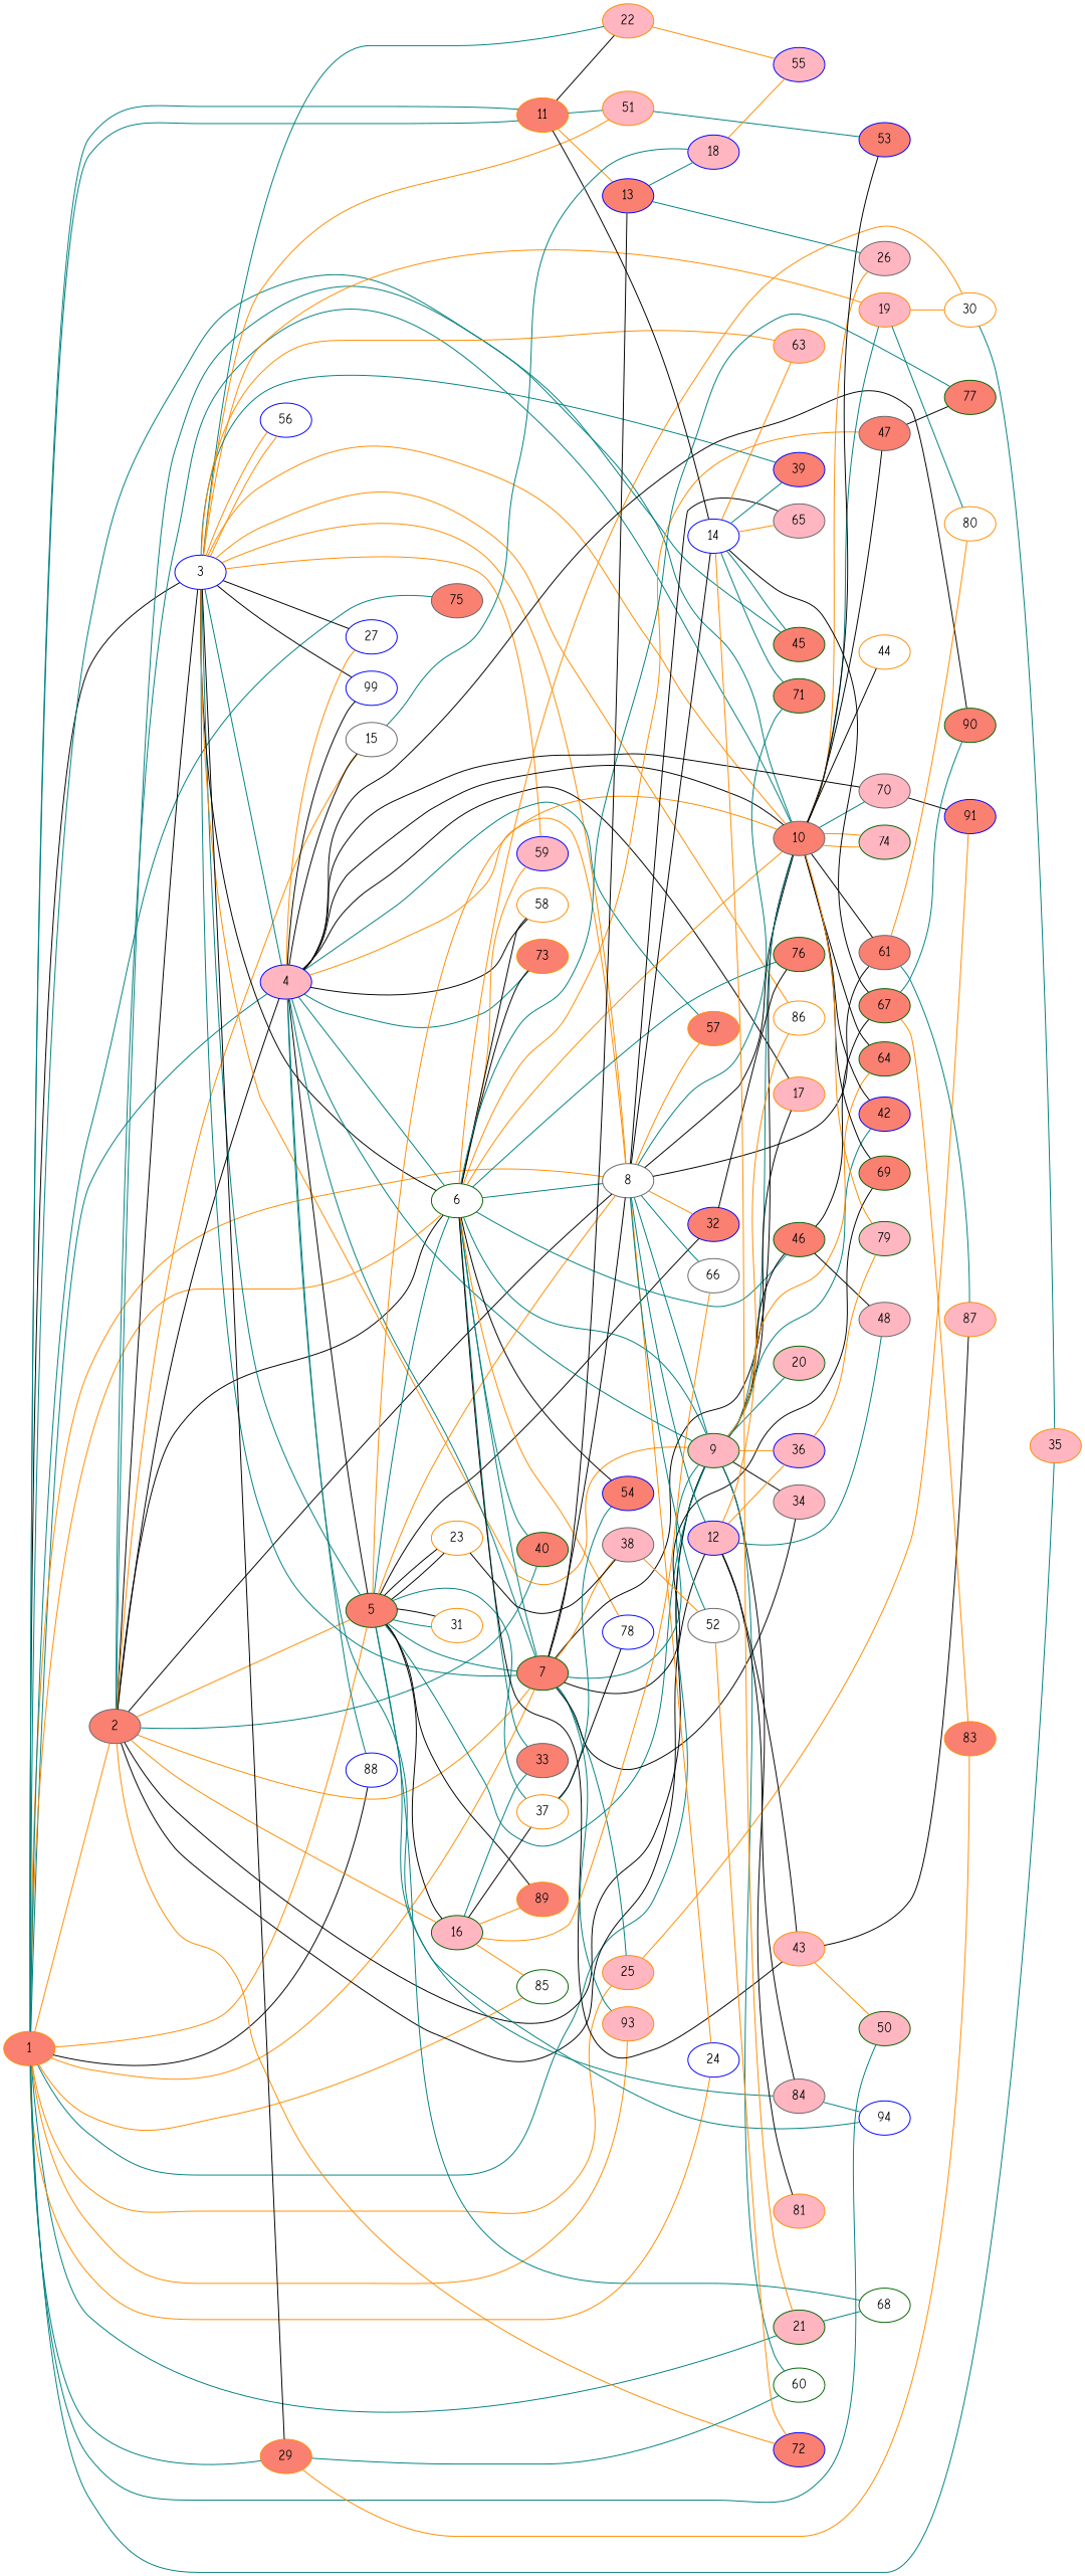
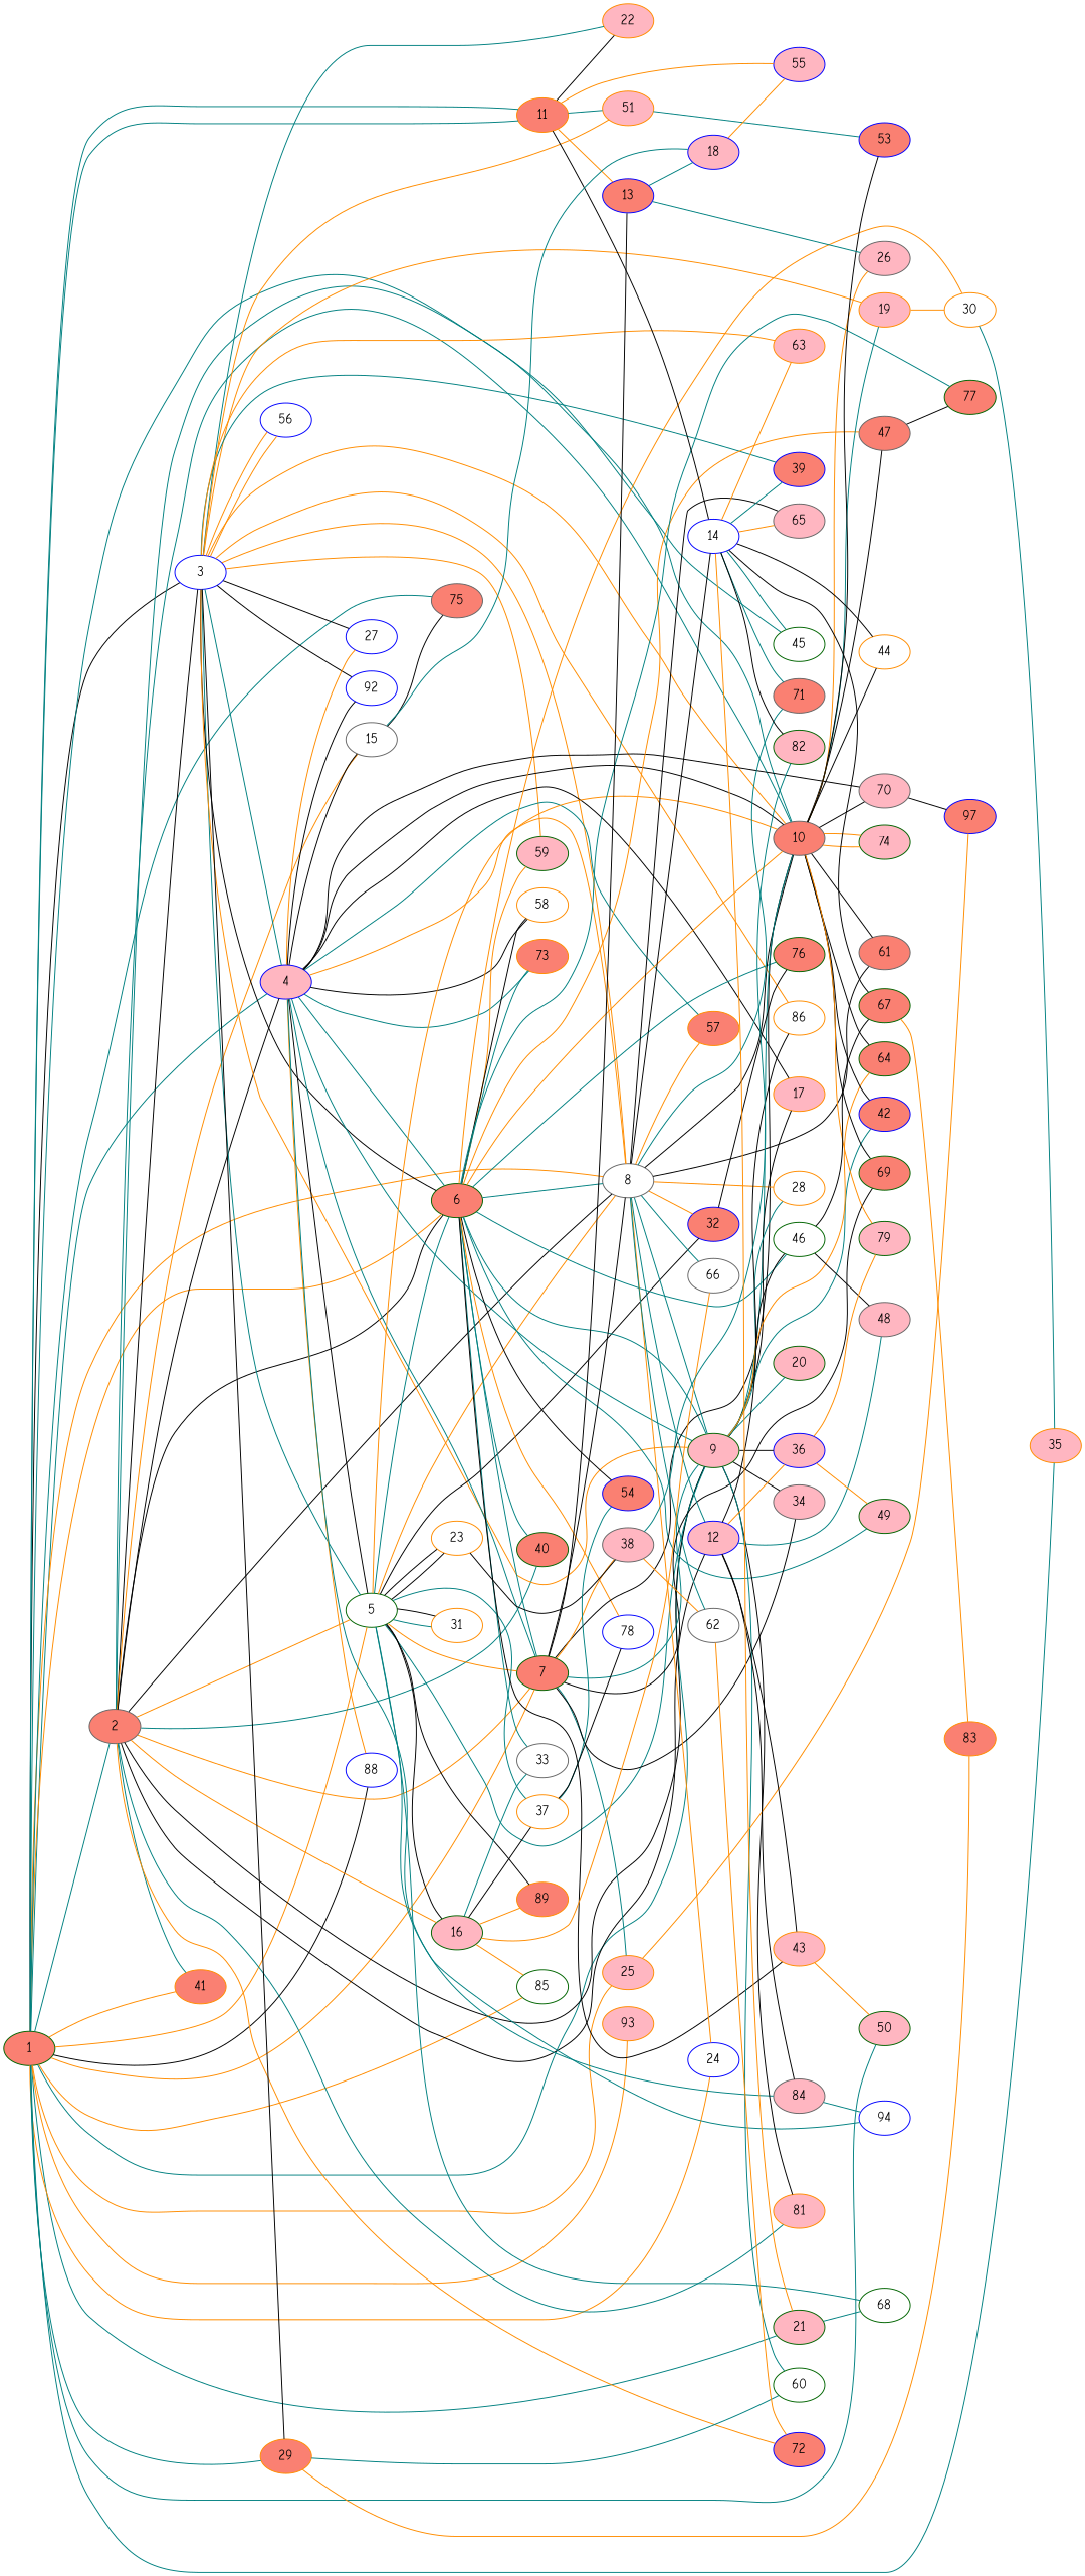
  graph {
    fontname="Comic Neue"
    rankdir=LR
    node [color=darkorange fillcolor=salmon fontname="Comic Neue" style=filled]
    edge [color=teal fontname="Comic Neue"]
-   1
+   1 [color=darkgreen]
    2 [color=gray40]
    3 [color=blue fillcolor=white]
    4 [color=blue fillcolor=lightpink]
-   5 [color=darkgreen]
-   6 [color=darkgreen fillcolor=white]
+   5 [color=darkgreen fillcolor=white]
+   6 [color=darkgreen]
    7 [color=darkgreen]
    8 [color=gray40 fillcolor=white]
    9 [color=darkgreen fillcolor=lightpink]
    10 [color=gray40]
    11
    21 [color=darkgreen fillcolor=lightpink]
    24 [color=blue fillcolor=white]
    25 [fillcolor=lightpink]
    29
    35 [fillcolor=lightpink]
+   41
    50 [color=darkgreen fillcolor=lightpink]
    75 [color=gray40]
    85 [color=darkgreen fillcolor=white]
    88 [color=blue fillcolor=white]
    93 [fillcolor=lightpink]
    12 [color=blue fillcolor=lightpink]
    15 [color=gray40 fillcolor=white]
    16 [color=darkgreen fillcolor=lightpink]
    40 [color=darkgreen]
-   45 [color=darkgreen]
+   45 [color=darkgreen fillcolor=white]
    72 [color=blue]
    81 [fillcolor=lightpink]
    19 [fillcolor=lightpink]
    22 [fillcolor=lightpink]
    27 [color=blue fillcolor=white]
    39 [color=blue]
    51 [fillcolor=lightpink]
    56 [color=blue fillcolor=white]
-   59 [color=blue fillcolor=lightpink]
+   59 [color=darkgreen fillcolor=lightpink]
    63 [fillcolor=lightpink]
    86 [fillcolor=white]
-   92 [color=blue fillcolor=white label=99]
+   92 [color=blue fillcolor=white]
    17 [fillcolor=lightpink]
    57
    58 [fillcolor=white]
    70 [color=gray40 fillcolor=lightpink]
    73
    84 [color=gray40 fillcolor=lightpink]
-   90 [color=darkgreen]
    23 [fillcolor=white]
    31 [fillcolor=white]
    32 [color=blue]
    37 [fillcolor=white]
    68 [color=darkgreen fillcolor=white]
    89
    94 [color=blue fillcolor=white]
    30 [fillcolor=white]
-   33 [color=gray40]
+   33 [color=gray40 fillcolor=white]
    43 [fillcolor=lightpink]
-   46 [color=darkgreen]
+   46 [color=darkgreen fillcolor=white]
    47 [color=gray40]
+   49 [color=darkgreen fillcolor=lightpink]
    54 [color=blue]
    76 [color=darkgreen]
    77 [color=darkgreen]
    78 [color=blue fillcolor=white]
    13 [color=blue]
    34 [color=gray40 fillcolor=lightpink]
    38 [color=gray40 fillcolor=lightpink]
    69 [color=darkgreen]
    14 [color=blue fillcolor=white]
-   52 [color=gray40 fillcolor=white]
+   28 [fillcolor=white]
+   52 [color=gray40 fillcolor=white label=62]
    61 [color=gray40]
    65 [color=gray40 fillcolor=lightpink]
    66 [color=gray40 fillcolor=white]
-   71 [color=darkgreen]
+   71 [color=gray40]
    20 [color=darkgreen fillcolor=lightpink]
    36 [color=blue fillcolor=lightpink]
    42 [color=blue]
    60 [color=darkgreen fillcolor=white]
    64 [color=darkgreen]
    26 [color=gray40 fillcolor=lightpink]
    44 [fillcolor=white]
    53 [color=blue]
    74 [color=darkgreen fillcolor=lightpink]
    79 [color=darkgreen fillcolor=lightpink]
    55 [color=blue fillcolor=lightpink]
-   91 [color=blue]
+   91 [color=blue label=97]
    83
    48 [color=gray40 fillcolor=lightpink]
    18 [color=blue fillcolor=lightpink]
-   80 [fillcolor=white]
-   87 [fillcolor=lightpink]
    67 [color=darkgreen]
-   1 -- 2 [color=darkorange]
+   82 [color=darkgreen fillcolor=lightpink]
+   1 -- 2
    1 -- 3 [color=black]
    1 -- 4
    1 -- 5 [color=darkorange]
    1 -- 6 [color=darkorange]
    1 -- 7 [color=darkorange]
    1 -- 8 [color=darkorange]
    1 -- 9
    1 -- 10
    1 -- 11
    1 -- 11
    1 -- 21
    1 -- 24 [color=darkorange]
    1 -- 25 [color=darkorange]
    1 -- 29
    1 -- 35
+   1 -- 41 [color=darkorange]
    1 -- 50
    1 -- 75
    1 -- 85 [color=darkorange]
    1 -- 88 [color=black]
    1 -- 93 [color=darkorange]
    2 -- 3 [color=black]
    2 -- 4 [color=black]
    2 -- 5 [color=darkorange]
    2 -- 6 [color=black]
    2 -- 7 [color=darkorange]
    2 -- 8 [color=black]
    2 -- 9 [color=black]
    2 -- 10
+   2 -- 41
    2 -- 12 [color=black]
    2 -- 15 [color=darkorange]
    2 -- 16 [color=darkorange]
    2 -- 40
    2 -- 45
    2 -- 72 [color=darkorange]
+   2 -- 81
    3 -- 4
    3 -- 5
    3 -- 6 [color=black]
-   3 -- 7
    3 -- 8 [color=darkorange]
    3 -- 9 [color=darkorange]
    3 -- 10 [color=darkorange]
    3 -- 29 [color=black]
    3 -- 19 [color=darkorange]
    3 -- 22
    3 -- 27 [color=black]
    3 -- 39
    3 -- 51 [color=darkorange]
    3 -- 56 [color=darkorange]
    3 -- 56 [color=darkorange]
    3 -- 59 [color=darkorange]
    3 -- 63 [color=darkorange]
    3 -- 86 [color=darkorange]
    3 -- 92 [color=black]
    4 -- 5 [color=black]
    4 -- 6
    4 -- 7
    4 -- 8 [color=darkorange]
    4 -- 9
    4 -- 10 [color=black]
-   4 -- 88
+   4 -- 88 [color=darkorange]
    4 -- 15 [color=black]
    4 -- 27 [color=darkorange]
    4 -- 92 [color=black]
    4 -- 17 [color=black]
    4 -- 57
    4 -- 58 [color=black]
    4 -- 70 [color=black]
    4 -- 73
    4 -- 84
-   4 -- 90 [color=black]
    5 -- 6
-   5 -- 7
+   5 -- 7 [color=darkorange]
    5 -- 8 [color=darkorange]
    5 -- 9
    5 -- 10 [color=darkorange]
    5 -- 16 [color=black]
    5 -- 23 [color=black]
    5 -- 23 [color=black]
    5 -- 31
    5 -- 31 [color=black]
    5 -- 32 [color=black]
    5 -- 37
    5 -- 68
    5 -- 89 [color=black]
    5 -- 94
    6 -- 7
    6 -- 8
    6 -- 9
    6 -- 10 [color=darkorange]
    6 -- 40
    6 -- 59 [color=darkorange]
    6 -- 58 [color=black]
-   6 -- 73 [color=black]
+   6 -- 73
    6 -- 30 [color=darkorange]
    6 -- 33
    6 -- 43 [color=black]
    6 -- 46
    6 -- 47 [color=darkorange]
+   6 -- 49
    6 -- 54 [color=black]
    6 -- 76
    6 -- 77
    6 -- 78 [color=darkorange]
    7 -- 8 [color=black]
    7 -- 9
    7 -- 10 [color=black]
    7 -- 25
-   7 -- 93
    7 -- 13 [color=black]
    7 -- 34 [color=black]
    7 -- 38 [color=darkorange]
    7 -- 69 [color=black]
    8 -- 9
    8 -- 10 [color=black]
    8 -- 24 [color=darkorange]
    8 -- 12
    8 -- 57 [color=darkorange]
    8 -- 32 [color=darkorange]
    8 -- 14 [color=black]
+   8 -- 28 [color=darkorange]
    8 -- 52
    8 -- 61 [color=black]
    8 -- 65 [color=black]
    8 -- 66
    8 -- 71
    9 -- 10
    9 -- 81 [color=black]
    9 -- 17 [color=black]
    9 -- 46 [color=black]
    9 -- 34 [color=black]
+   9 -- 28
    9 -- 20
-   9 -- 36 [color=darkorange]
+   9 -- 36 [color=black]
    9 -- 42
    9 -- 60
    9 -- 64 [color=darkorange]
    10 -- 19
-   10 -- 70
+   10 -- 70 [color=black]
    10 -- 47 [color=black]
    10 -- 69 [color=black]
    10 -- 61 [color=black]
    10 -- 42 [color=black]
    10 -- 64 [color=black]
    10 -- 26 [color=darkorange]
    10 -- 44 [color=black]
    10 -- 53 [color=black]
    10 -- 74 [color=darkorange]
    10 -- 74 [color=darkorange]
    10 -- 79 [color=darkorange]
    11 -- 22 [color=black]
    11 -- 51
    11 -- 13 [color=darkorange]
    11 -- 14 [color=black]
-   22 -- 55 [color=darkorange]
+   11 -- 55 [color=darkorange]
    21 -- 68
    25 -- 91 [color=darkorange]
    29 -- 60
    29 -- 83 [color=darkorange]
-   12 -- 86 [color=darkorange]
+   12 -- 86 [color=black]
    12 -- 84 [color=black]
    12 -- 43 [color=black]
    12 -- 36 [color=darkorange]
    12 -- 48
+   15 -- 75 [color=black]
    15 -- 18
    16 -- 85 [color=darkorange]
    16 -- 37 [color=black]
    16 -- 89 [color=darkorange]
    16 -- 33
    16 -- 66 [color=darkorange]
    19 -- 30 [color=darkorange]
-   19 -- 80
    51 -- 53
    70 -- 91 [color=black]
    84 -- 94
    23 -- 38 [color=black]
    32 -- 76 [color=black]
    37 -- 54
    37 -- 78 [color=black]
    30 -- 35
    43 -- 50 [color=darkorange]
-   43 -- 87 [color=black]
    46 -- 48 [color=black]
    46 -- 67 [color=black]
    47 -- 77 [color=black]
    13 -- 26
    13 -- 18
    38 -- 52 [color=darkorange]
+   38 -- 82
    14 -- 21 [color=darkorange]
    14 -- 45
    14 -- 39
    14 -- 63 [color=darkorange]
    14 -- 65 [color=darkorange]
    14 -- 71
+   14 -- 44 [color=black]
    14 -- 67 [color=black]
+   14 -- 82 [color=black]
    52 -- 72 [color=darkorange]
-   61 -- 80 [color=darkorange]
-   61 -- 87
+   36 -- 49 [color=darkorange]
    36 -- 79 [color=darkorange]
    18 -- 55 [color=darkorange]
-   67 -- 90
    67 -- 83 [color=darkorange]
  }
